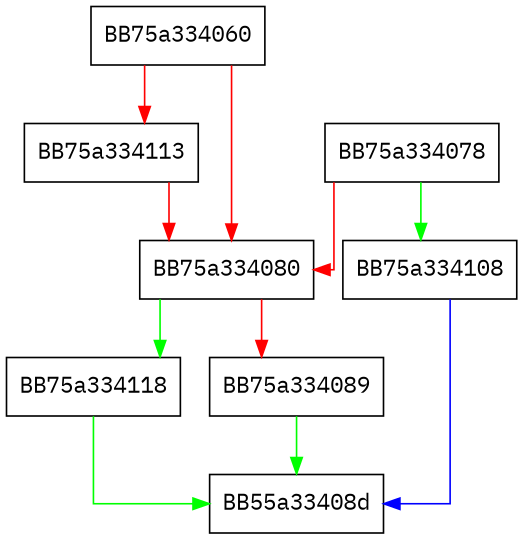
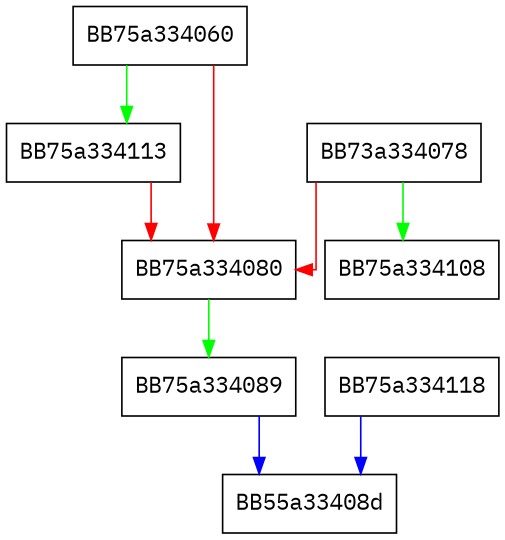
  digraph {
    fontname="IBM Plex Mono"
    splines=ortho
    node [fontname="IBM Plex Mono" shape=box]
    edge [color=red fontname="IBM Plex Mono"]
    BB75a334060
    BB75a334113
    BB75a334080
-   BB75a334078
+   BB75a334078 [label=BB73a334078]
    BB75a334108
    n6 [label=BB55a33408d]
    BB75a334118
    BB75a334089
-   BB75a334060 -> BB75a334113
+   BB75a334060 -> BB75a334113 [color=green]
    BB75a334060 -> BB75a334080
    BB75a334113 -> BB75a334080
-   BB75a334080 -> BB75a334118 [color=green]
-   BB75a334080 -> BB75a334089
+   BB75a334080 -> BB75a334089 [color=green]
    BB75a334078 -> BB75a334080
    BB75a334078 -> BB75a334108 [color=green]
-   BB75a334108 -> n6 [color=blue]
-   BB75a334118 -> n6 [color=green]
-   BB75a334089 -> n6 [color=green]
+   BB75a334118 -> n6 [color=blue]
+   BB75a334089 -> n6 [color=blue]
  }
